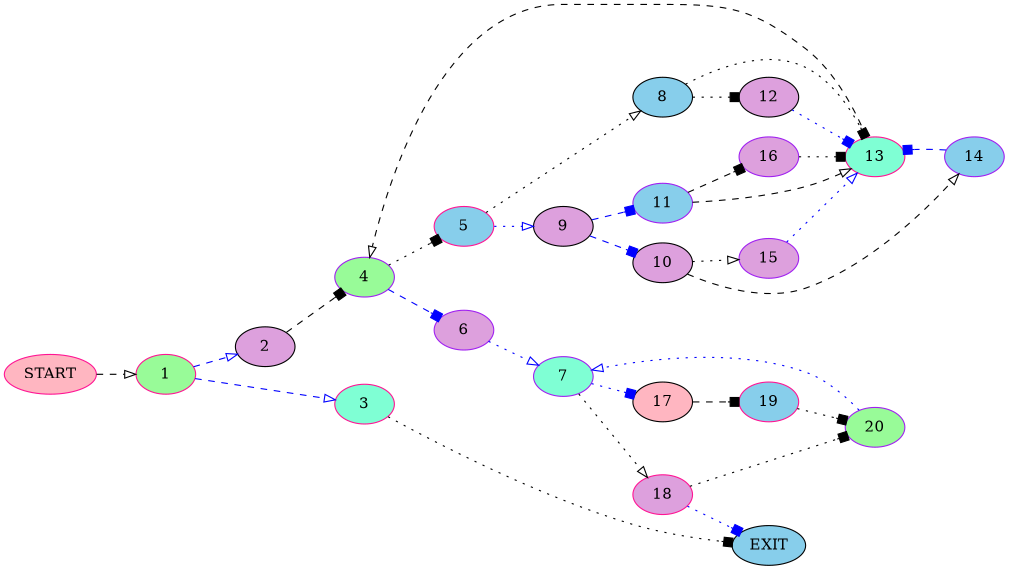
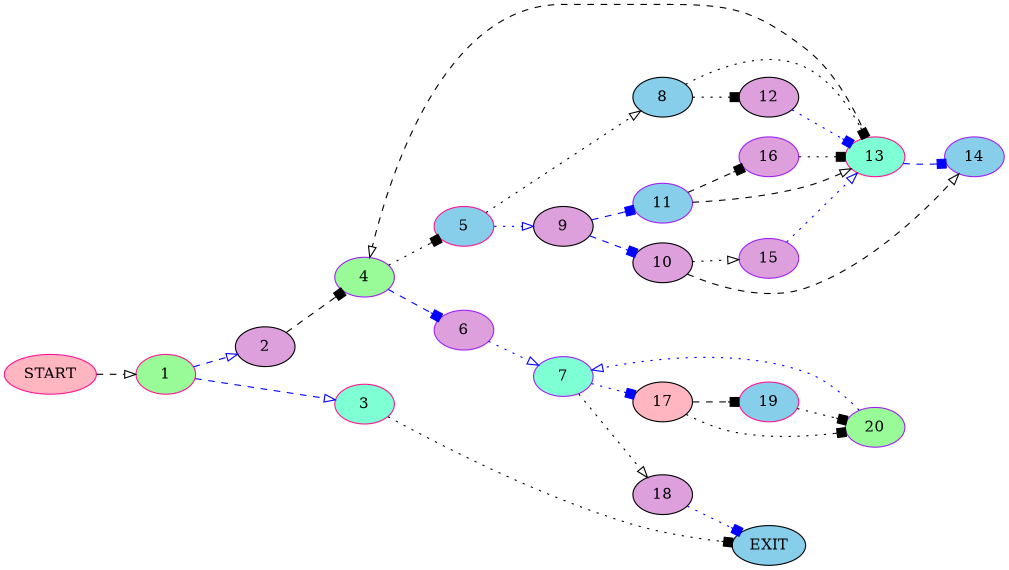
  digraph {
    rankdir=LR
    node [color=purple fillcolor=plum style=filled]
    edge [arrowhead=box color=black style=dotted]
    n1 [color=deeppink fillcolor=lightpink label=START]
    1 [color=deeppink fillcolor=palegreen]
    2 [color=black]
    3 [color=deeppink fillcolor=aquamarine]
    n5 [color=black fillcolor=skyblue label=EXIT]
    4 [fillcolor=palegreen]
    5 [color=deeppink fillcolor=skyblue]
    6
    8 [color=black fillcolor=skyblue]
    9 [color=black]
    7 [fillcolor=aquamarine]
    12 [color=black]
    13 [color=deeppink fillcolor=aquamarine]
    10 [color=black]
    11 [fillcolor=skyblue]
    17 [color=black fillcolor=lightpink]
-   18 [color=deeppink]
+   18 [color=black]
    19 [color=deeppink fillcolor=skyblue]
    20 [fillcolor=palegreen]
    14 [fillcolor=skyblue]
    15
    16
    n1 -> 1 [arrowhead=onormal style=dashed]
    1 -> 2 [arrowhead=onormal color=blue style=dashed]
    1 -> 3 [arrowhead=onormal color=blue style=dashed]
    2 -> 4 [style=dashed]
    3 -> n5
    4 -> 5
    4 -> 6 [color=blue style=dashed]
    5 -> 8 [arrowhead=onormal]
    5 -> 9 [arrowhead=onormal color=blue]
    6 -> 7 [arrowhead=onormal color=blue]
    8 -> 12
    8 -> 13
    9 -> 10 [color=blue style=dashed]
    9 -> 11 [color=blue style=dashed]
    7 -> 17 [color=blue]
    7 -> 18 [arrowhead=onormal]
    12 -> 13 [color=blue]
    13 -> 4 [arrowhead=onormal style=dashed]
    10 -> 14 [arrowhead=onormal style=dashed]
    10 -> 15 [arrowhead=onormal]
    11 -> 13 [arrowhead=onormal style=dashed]
    11 -> 16 [style=dashed]
    17 -> 19 [style=dashed]
-   18 -> 20
+   17 -> 20
    18 -> n5 [color=blue]
    19 -> 20
    20 -> 7 [arrowhead=onormal color=blue]
-   14 -> 13 [color=blue style=dashed]
+   13 -> 14 [color=blue style=dashed]
    15 -> 13 [arrowhead=onormal color=blue]
    16 -> 13
  }
